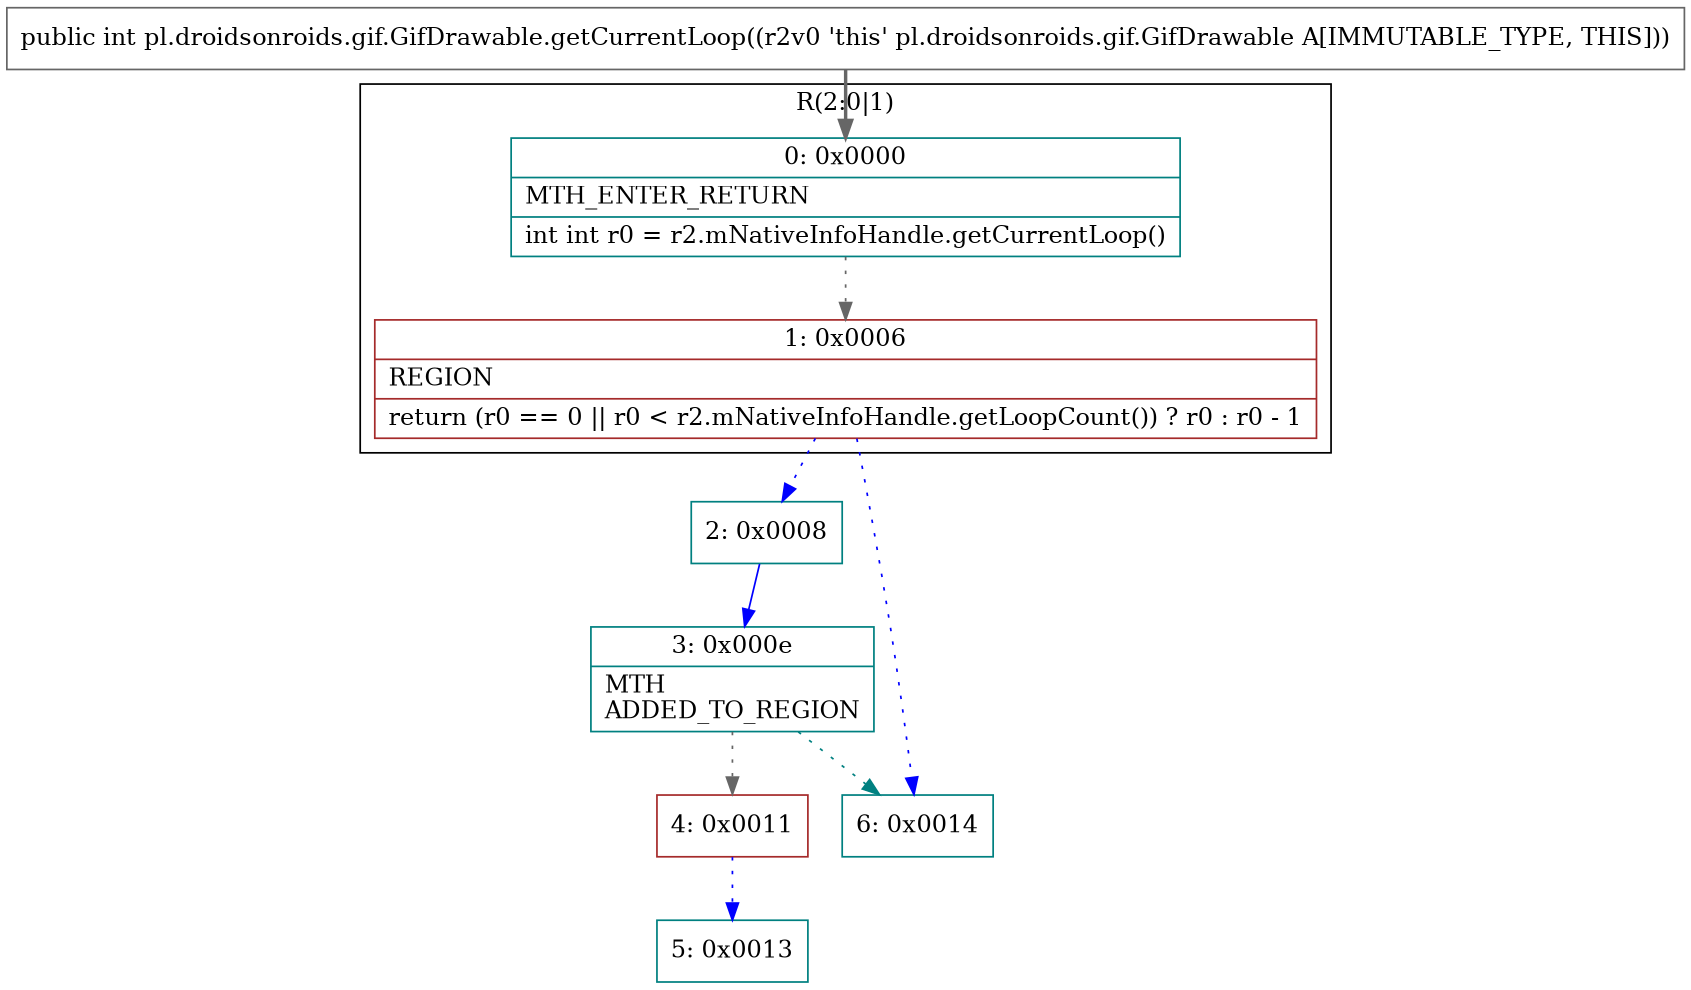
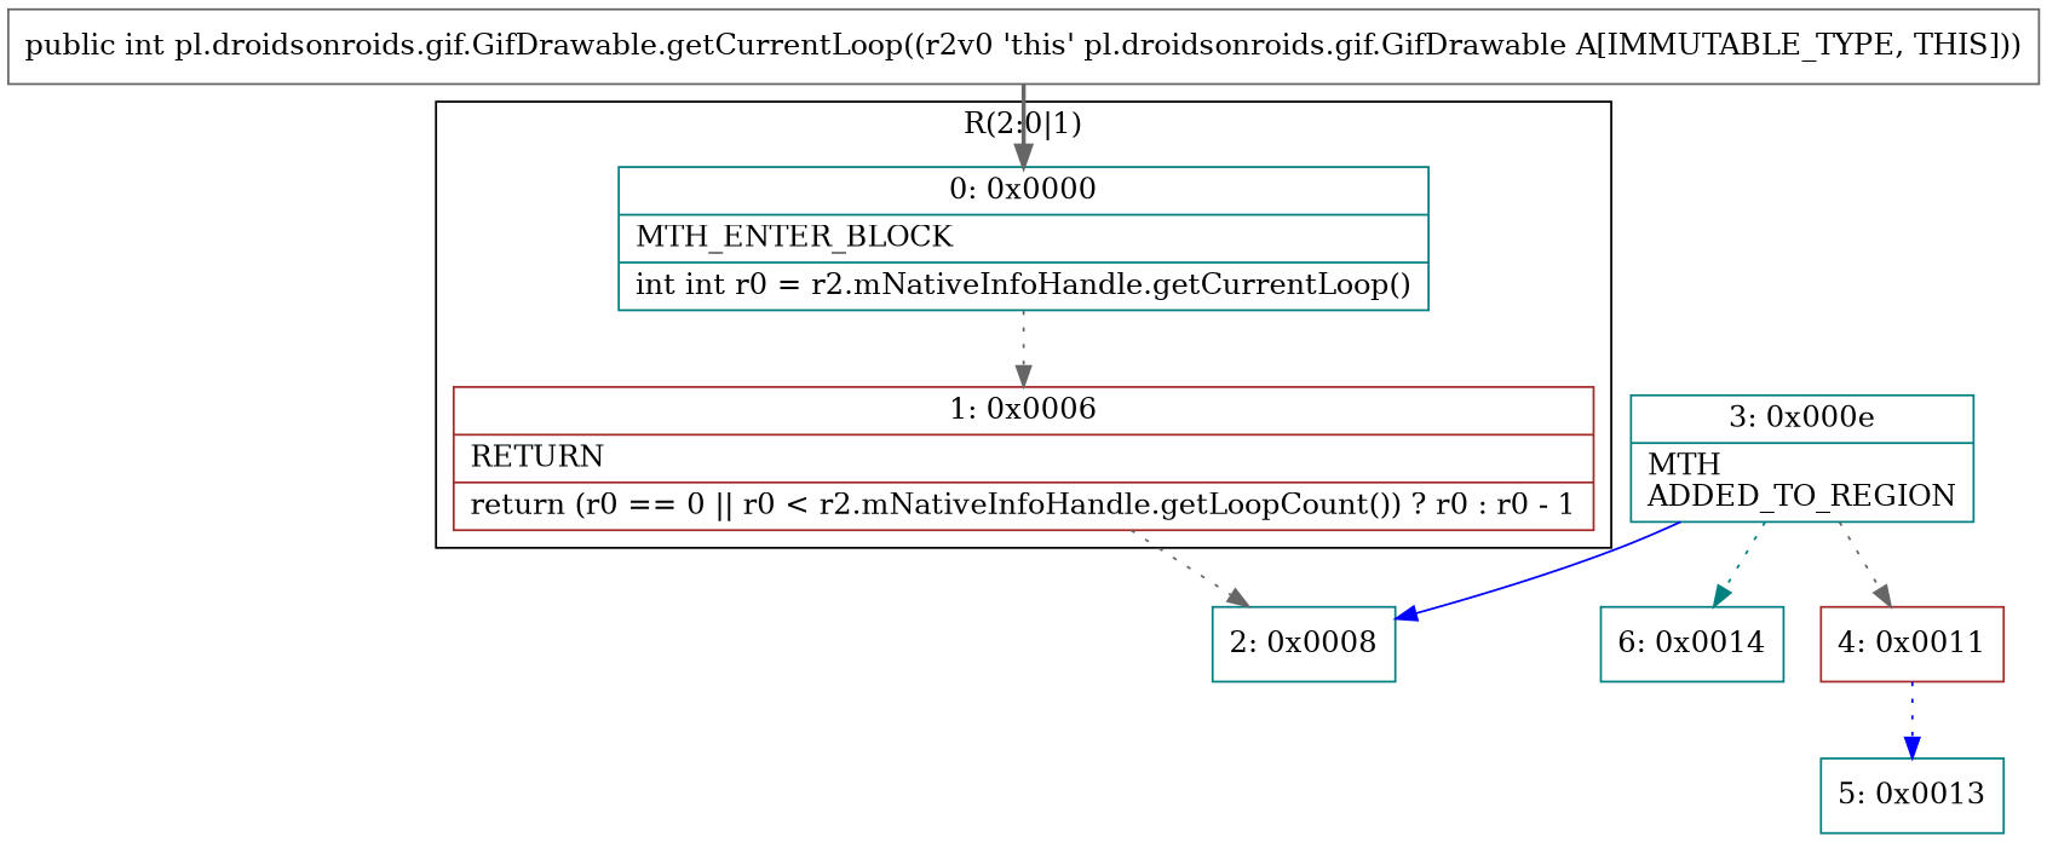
  digraph {
    node [color=teal shape=record]
    edge [color=gray40 style=dotted]
-   n1 [label="{0\:\ 0x0000|MTH_ENTER_RETURN\l|int int r0 = r2.mNativeInfoHandle.getCurrentLoop()\l}"]
-   n2 [color=brown label="{1\:\ 0x0006|REGION\l|return (r0 == 0 \|\| r0 \< r2.mNativeInfoHandle.getLoopCount()) ? r0 : r0 \- 1\l}"]
+   n1 [label="{0\:\ 0x0000|MTH_ENTER_BLOCK\l|int int r0 = r2.mNativeInfoHandle.getCurrentLoop()\l}"]
+   n2 [color=brown label="{1\:\ 0x0006|RETURN\l|return (r0 == 0 \|\| r0 \< r2.mNativeInfoHandle.getLoopCount()) ? r0 : r0 \- 1\l}"]
    n3 [label="{2\:\ 0x0008}"]
    n4 [label="{6\:\ 0x0014}"]
    n5 [label="{3\:\ 0x000e|MTH\lADDED_TO_REGION\l}"]
    n6 [color=brown label="{4\:\ 0x0011}"]
    n7 [label="{5\:\ 0x0013}"]
    n8 [color=gray40 label="{public int pl.droidsonroids.gif.GifDrawable.getCurrentLoop((r2v0 'this' pl.droidsonroids.gif.GifDrawable A[IMMUTABLE_TYPE, THIS])) }"]
    subgraph cluster_1 {
      label="R(2:0|1)"
      n1
      n2
    }
    n1 -> n2
-   n2 -> n3 [color=blue]
-   n2 -> n4 [color=blue]
-   n3 -> n5 [color=blue style=solid]
+   n2 -> n3
+   n5 -> n3 [color=blue style=solid]
    n5 -> n4 [color=teal]
    n5 -> n6
    n6 -> n7 [color=blue]
    n8 -> n1 [style=bold]
  }
